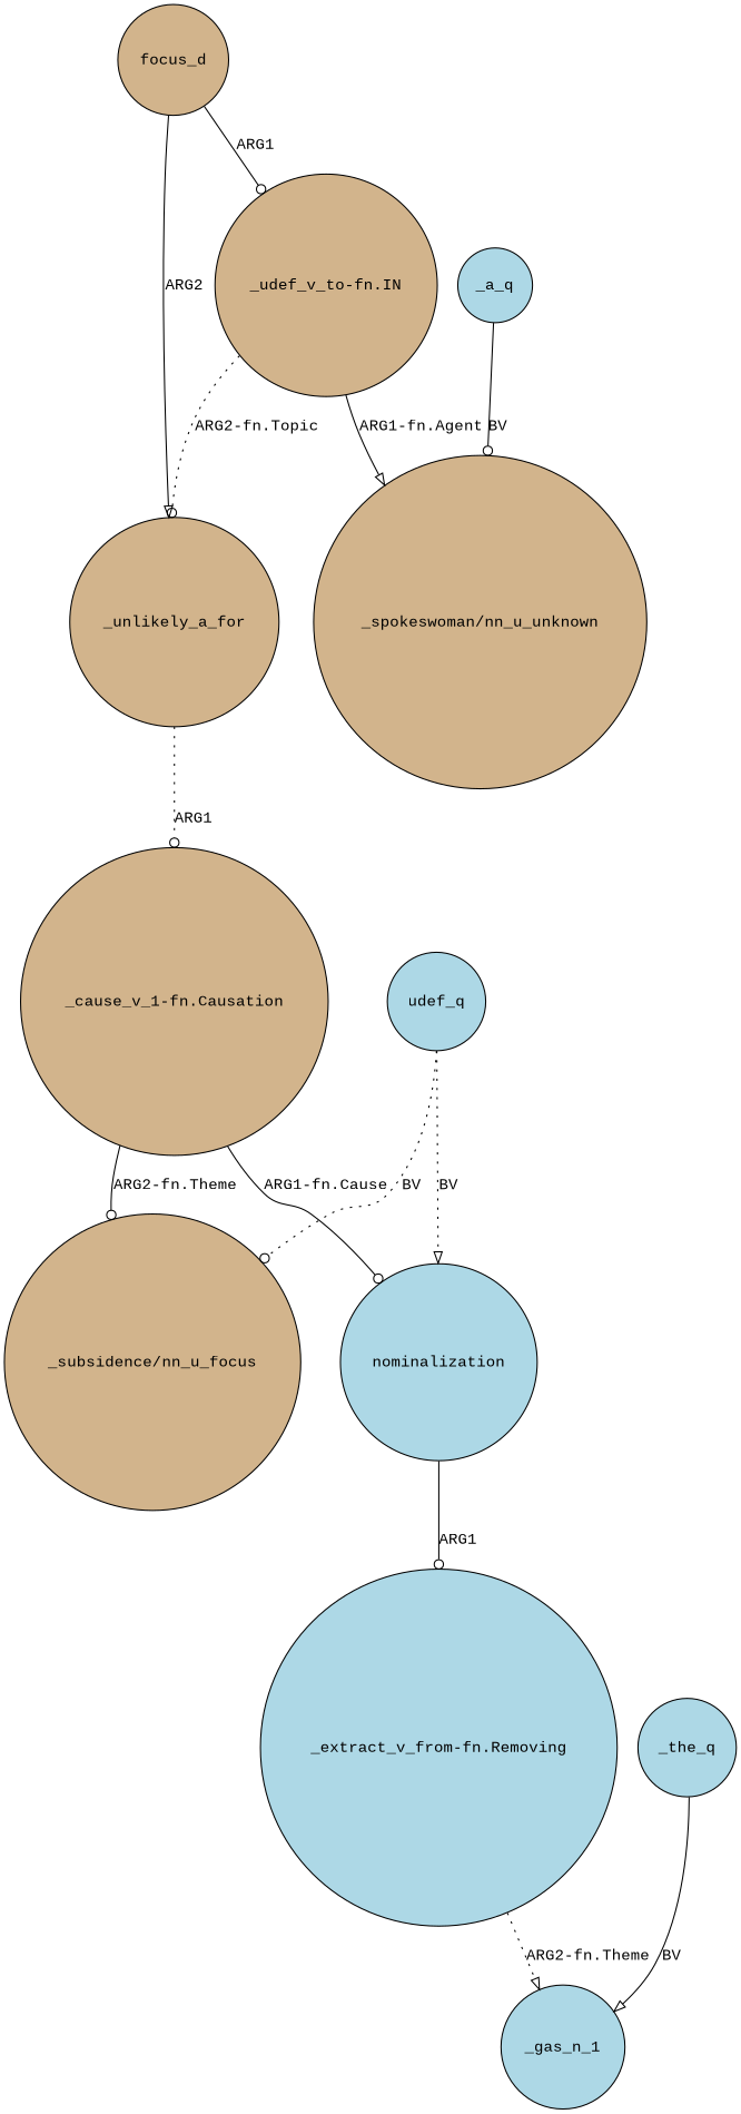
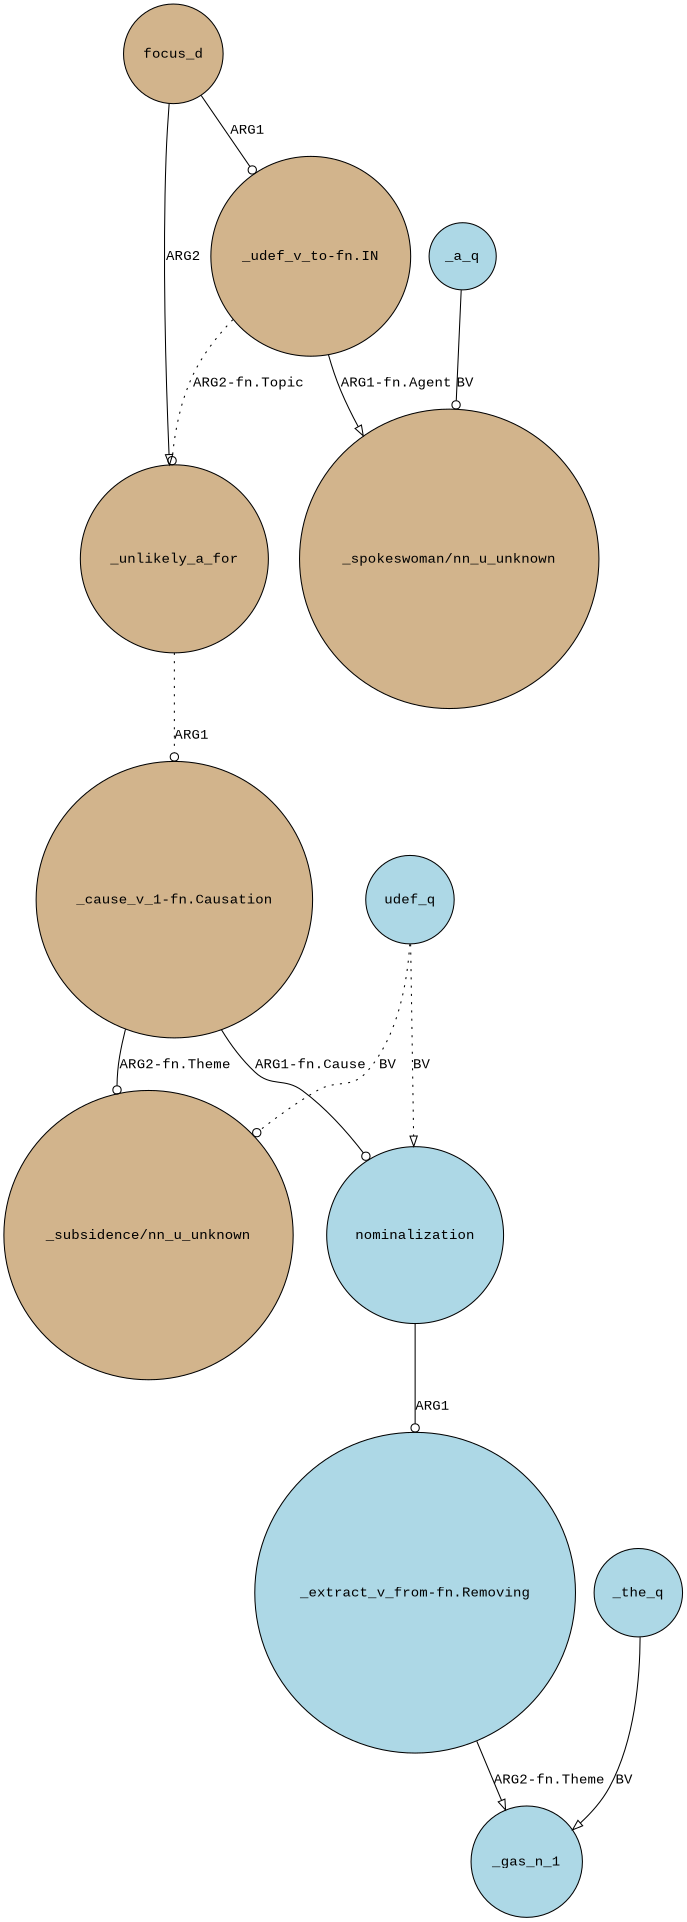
  digraph {
    fontname="Liberation Mono"
    node [fillcolor=tan fontname="Liberation Mono" shape=circle style=filled]
    edge [arrowhead=odot fontname="Liberation Mono" style=solid]
    n1 [label="_udef_v_to-fn.IN"]
    _unlikely_a_for
    "_spokeswoman/nn_u_unknown"
    "_cause_v_1-fn.Causation"
-   "_subsidence/nn_u_unknown" [label="_subsidence/nn_u_focus"]
+   "_subsidence/nn_u_unknown"
    nominalization [fillcolor=lightblue]
    focus_d
    _a_q [fillcolor=lightblue]
    "_extract_v_from-fn.Removing" [fillcolor=lightblue]
    _gas_n_1 [fillcolor=lightblue]
    _the_q [fillcolor=lightblue]
    udef_q [fillcolor=lightblue]
    n1 -> _unlikely_a_for [label="ARG2-fn.Topic" style=dotted]
    n1 -> "_spokeswoman/nn_u_unknown" [arrowhead=onormal label="ARG1-fn.Agent"]
    _unlikely_a_for -> "_cause_v_1-fn.Causation" [label=ARG1 style=dotted]
    "_cause_v_1-fn.Causation" -> "_subsidence/nn_u_unknown" [label="ARG2-fn.Theme"]
    "_cause_v_1-fn.Causation" -> nominalization [label="ARG1-fn.Cause"]
    nominalization -> "_extract_v_from-fn.Removing" [label=ARG1]
    focus_d -> n1 [label=ARG1]
    focus_d -> _unlikely_a_for [arrowhead=onormal label=ARG2]
    _a_q -> "_spokeswoman/nn_u_unknown" [label=BV]
-   "_extract_v_from-fn.Removing" -> _gas_n_1 [arrowhead=onormal label="ARG2-fn.Theme" style=dotted]
+   "_extract_v_from-fn.Removing" -> _gas_n_1 [arrowhead=onormal label="ARG2-fn.Theme"]
    _the_q -> _gas_n_1 [arrowhead=onormal label=BV]
    udef_q -> "_subsidence/nn_u_unknown" [label=BV style=dotted]
    udef_q -> nominalization [arrowhead=onormal label=BV style=dotted]
  }
